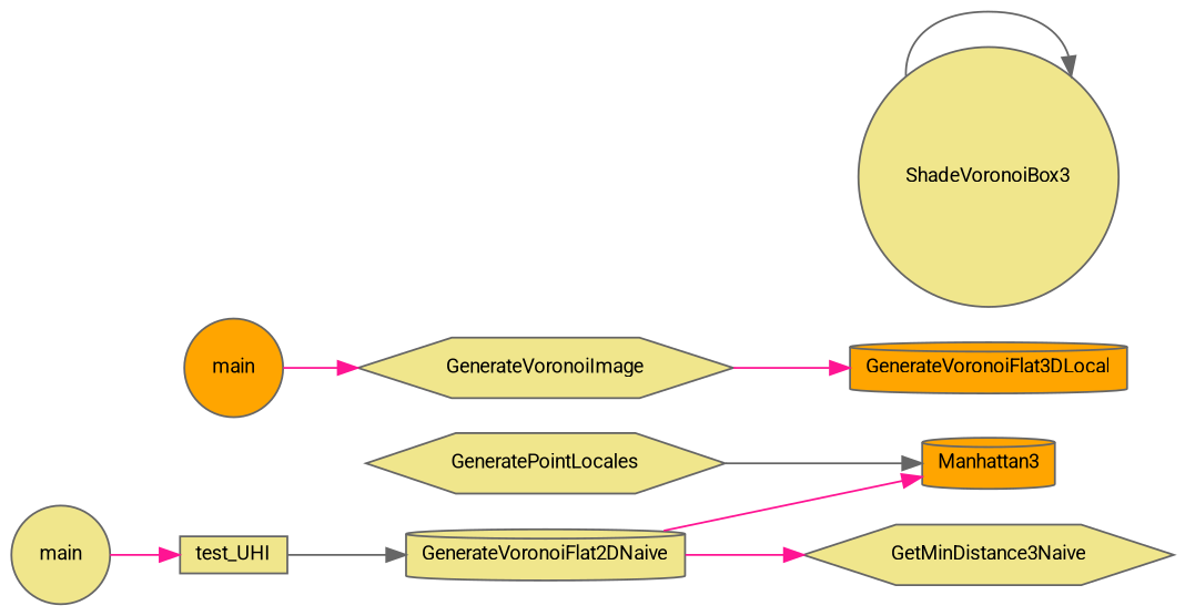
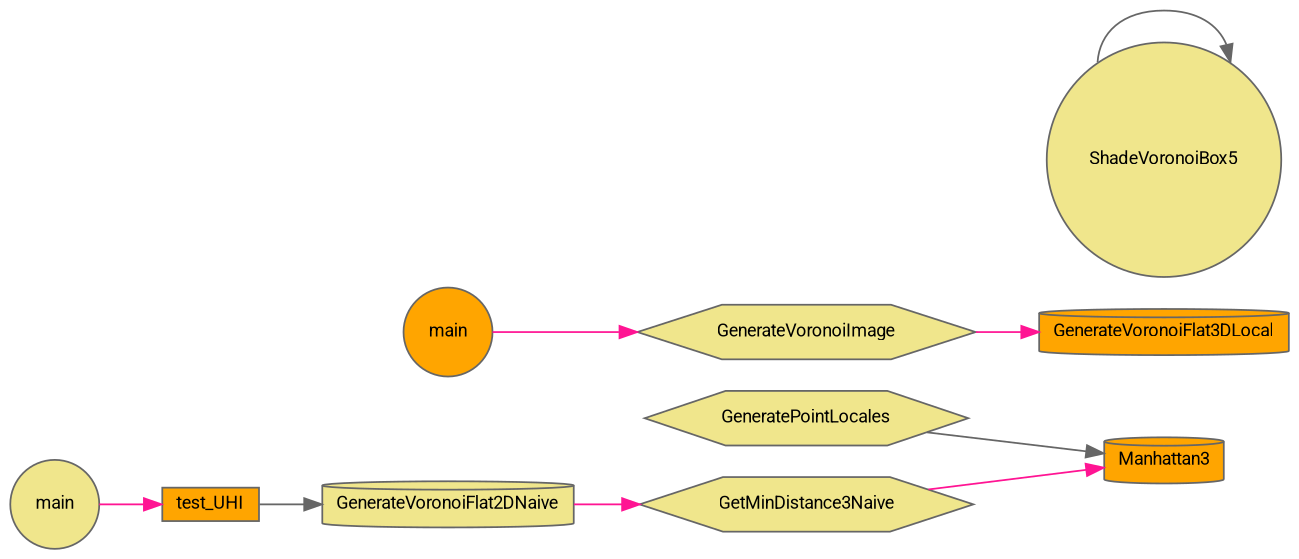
  digraph {
    fontname=Roboto
    rankdir=RL
    node [color=grey40 fillcolor=khaki fontname=Roboto fontsize=10 shape=cylinder style=filled]
    edge [color=deeppink dir=back fontname=Roboto fontsize=10 labelfontname=Helvetica labelfontsize=10 style=solid]
    n1 [color=gray40 fillcolor=orange fontcolor=black height=0.2 label=Manhattan3 width=0.4]
    n2 [height=0.2 label=GeneratePointLocales shape=hexagon width=0.4]
    n3 [height=0.2 label=GetMinDistance3Naive shape=hexagon width=0.4]
    n4 [height=0.2 label=GenerateVoronoiFlat2DNaive width=0.4]
    n5 [fillcolor=orange height=0.2 label=GenerateVoronoiFlat3DLocal width=0.4]
    n6 [height=0.2 label=GenerateVoronoiImage shape=hexagon width=0.4]
    n7 [fillcolor=orange height=0.2 label=main shape=circle width=0.4]
-   n8 [height=0.2 label=ShadeVoronoiBox3 shape=circle width=0.4]
-   n9 [height=0.2 label=test_UHI shape=box width=0.4]
+   n8 [height=0.2 label=ShadeVoronoiBox5 shape=circle width=0.4]
+   n9 [fillcolor=orange height=0.2 label=test_UHI shape=box width=0.4]
    n10 [height=0.2 label=main shape=circle width=0.4]
    n1 -> n2 [color=gray40]
-   n1 -> n4
+   n1 -> n3
    n3 -> n4
    n4 -> n9 [color=gray40]
    n5 -> n6
    n6 -> n7
    n8 -> n8 [color=gray40]
    n9 -> n10
  }
